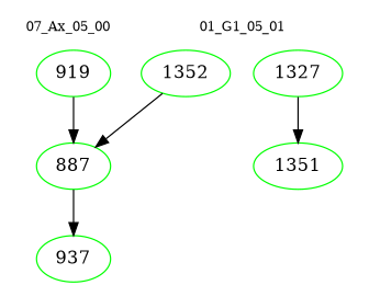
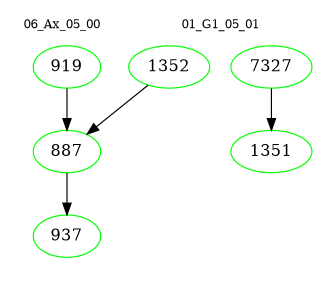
  digraph {
    node [color=green]
    edge [color=black]
    n1 [label=919]
    n2 [label=887]
    n3 [label=937]
    n4 [label=1352]
-   n5 [label=1327]
+   n5 [label=7327]
    n6 [label=1351]
    subgraph cluster_1 {
      color=white
      fontsize=10
-     label="07_Ax_05_00"
+     label="06_Ax_05_00"
      n1
      n2
      n3
    }
    subgraph cluster_2 {
      color=white
      fontsize=10
      label="01_G1_05_01"
      n4
      n5
      n6
    }
    n1 -> n2
    n2 -> n3
    n4 -> n2
    n5 -> n6
  }
